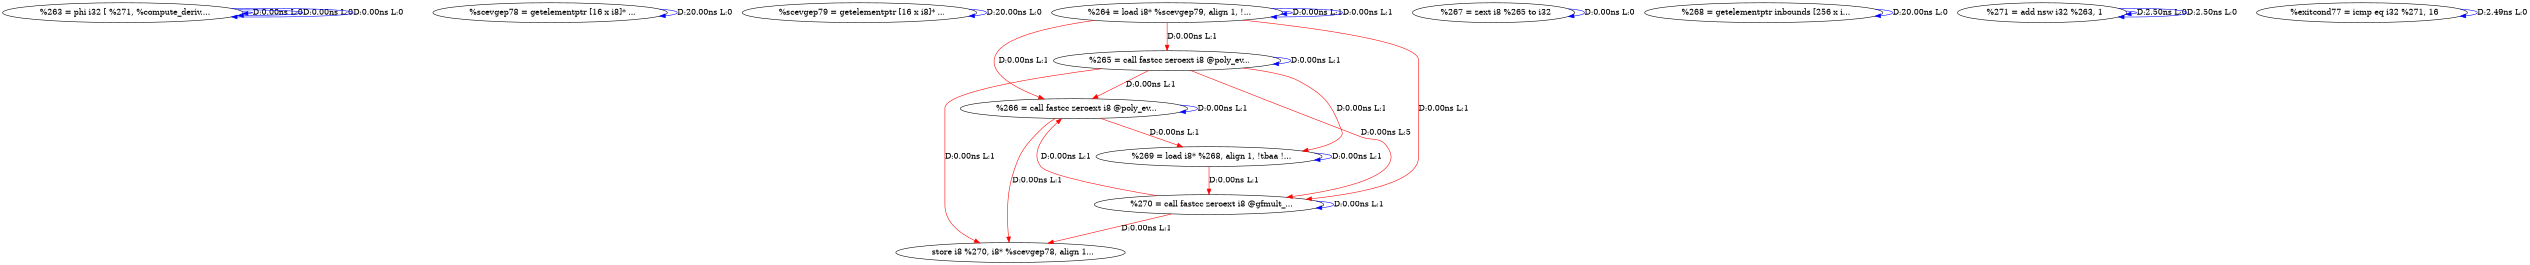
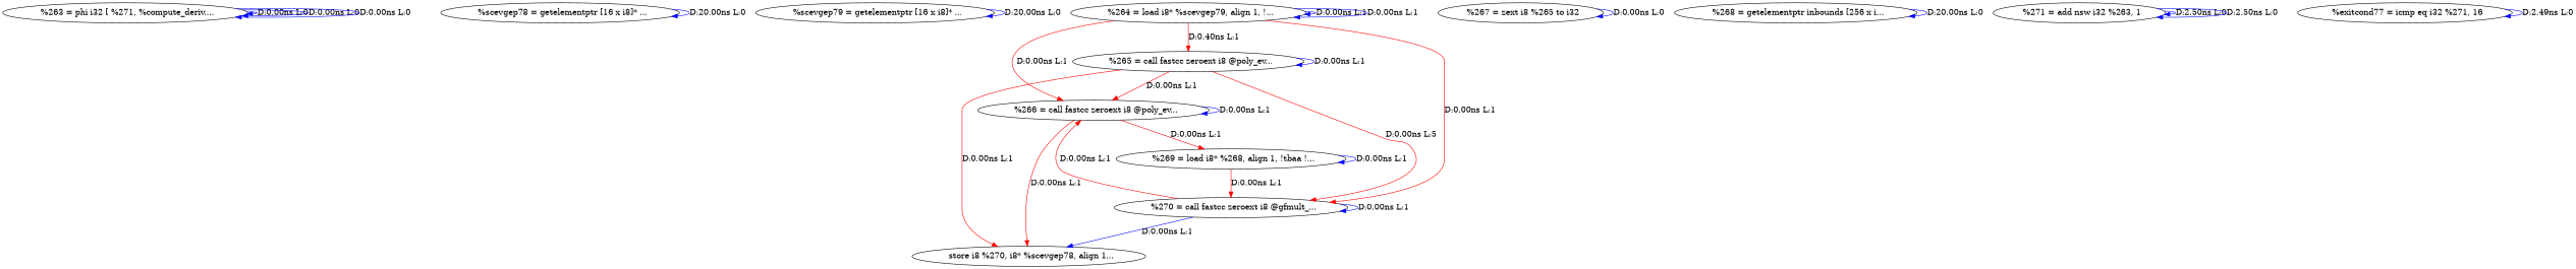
  digraph {
    edge [color=blue]
    n1 [label="  %263 = phi i32 [ %271, %compute_deriv...."]
    n2 [label="  %scevgep78 = getelementptr [16 x i8]* ..."]
    n3 [label="  %scevgep79 = getelementptr [16 x i8]* ..."]
    n4 [label="  %264 = load i8* %scevgep79, align 1, !..."]
    n5 [label="  %265 = call fastcc zeroext i8 @poly_ev..."]
    n6 [label="  %266 = call fastcc zeroext i8 @poly_ev..."]
    n7 [label="  %270 = call fastcc zeroext i8 @gfmult_..."]
    n8 [label="  %269 = load i8* %268, align 1, !tbaa !..."]
    n9 [label="  store i8 %270, i8* %scevgep78, align 1..."]
    n10 [label="  %267 = zext i8 %265 to i32"]
    n11 [label="  %268 = getelementptr inbounds [256 x i..."]
    n12 [label="  %271 = add nsw i32 %263, 1"]
    n13 [label="  %exitcond77 = icmp eq i32 %271, 16"]
    n1 -> n1 [label="D:0.00ns L:0"]
    n1 -> n1 [label="D:0.00ns L:0"]
    n1 -> n1 [label="D:0.00ns L:0"]
    n2 -> n2 [label="D:20.00ns L:0"]
    n3 -> n3 [label="D:20.00ns L:0"]
    n4 -> n4 [label="D:0.00ns L:1"]
    n4 -> n4 [label="D:0.00ns L:1"]
-   n4 -> n5 [color=red label="D:0.00ns L:1"]
+   n4 -> n5 [color=red label="D:0.40ns L:1"]
    n4 -> n6 [color=red label="D:0.00ns L:1"]
    n4 -> n7 [color=red label="D:0.00ns L:1"]
    n5 -> n5 [label="D:0.00ns L:1"]
    n5 -> n6 [color=red label="D:0.00ns L:1"]
    n5 -> n7 [color=red label="D:0.00ns L:5"]
-   n5 -> n8 [color=red label="D:0.00ns L:1"]
    n5 -> n9 [color=red label="D:0.00ns L:1"]
    n6 -> n6 [label="D:0.00ns L:1"]
    n6 -> n8 [color=red label="D:0.00ns L:1"]
    n6 -> n9 [color=red label="D:0.00ns L:1"]
    n7 -> n6 [color=red label="D:0.00ns L:1"]
    n7 -> n7 [label="D:0.00ns L:1"]
-   n7 -> n9 [color=red label="D:0.00ns L:1"]
+   n7 -> n9 [label="D:0.00ns L:1"]
    n8 -> n7 [color=red label="D:0.00ns L:1"]
    n8 -> n8 [label="D:0.00ns L:1"]
    n10 -> n10 [label="D:0.00ns L:0"]
    n11 -> n11 [label="D:20.00ns L:0"]
    n12 -> n12 [label="D:2.50ns L:0"]
    n12 -> n12 [label="D:2.50ns L:0"]
    n13 -> n13 [label="D:2.49ns L:0"]
  }
